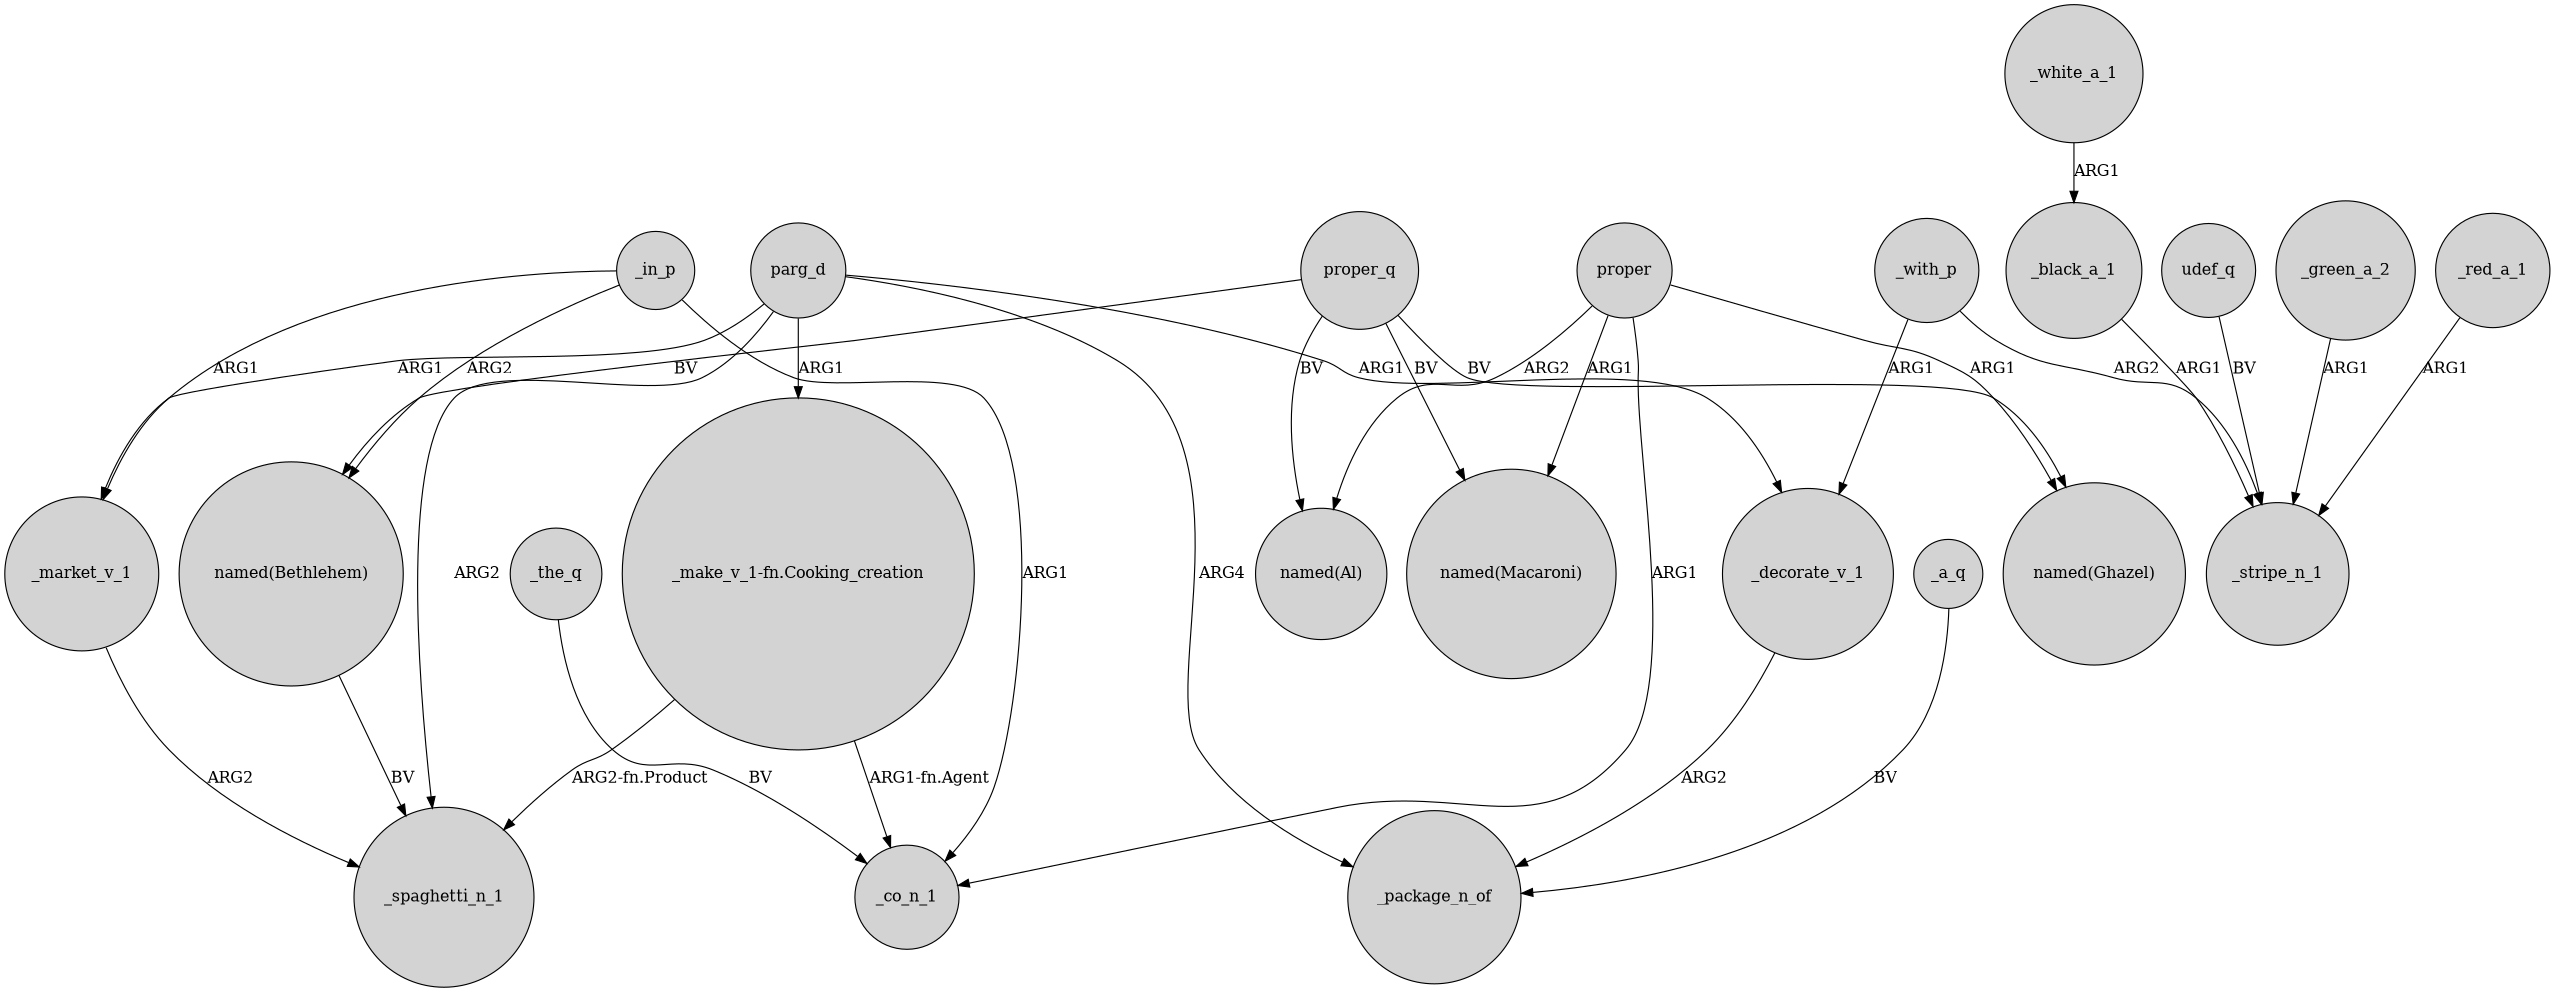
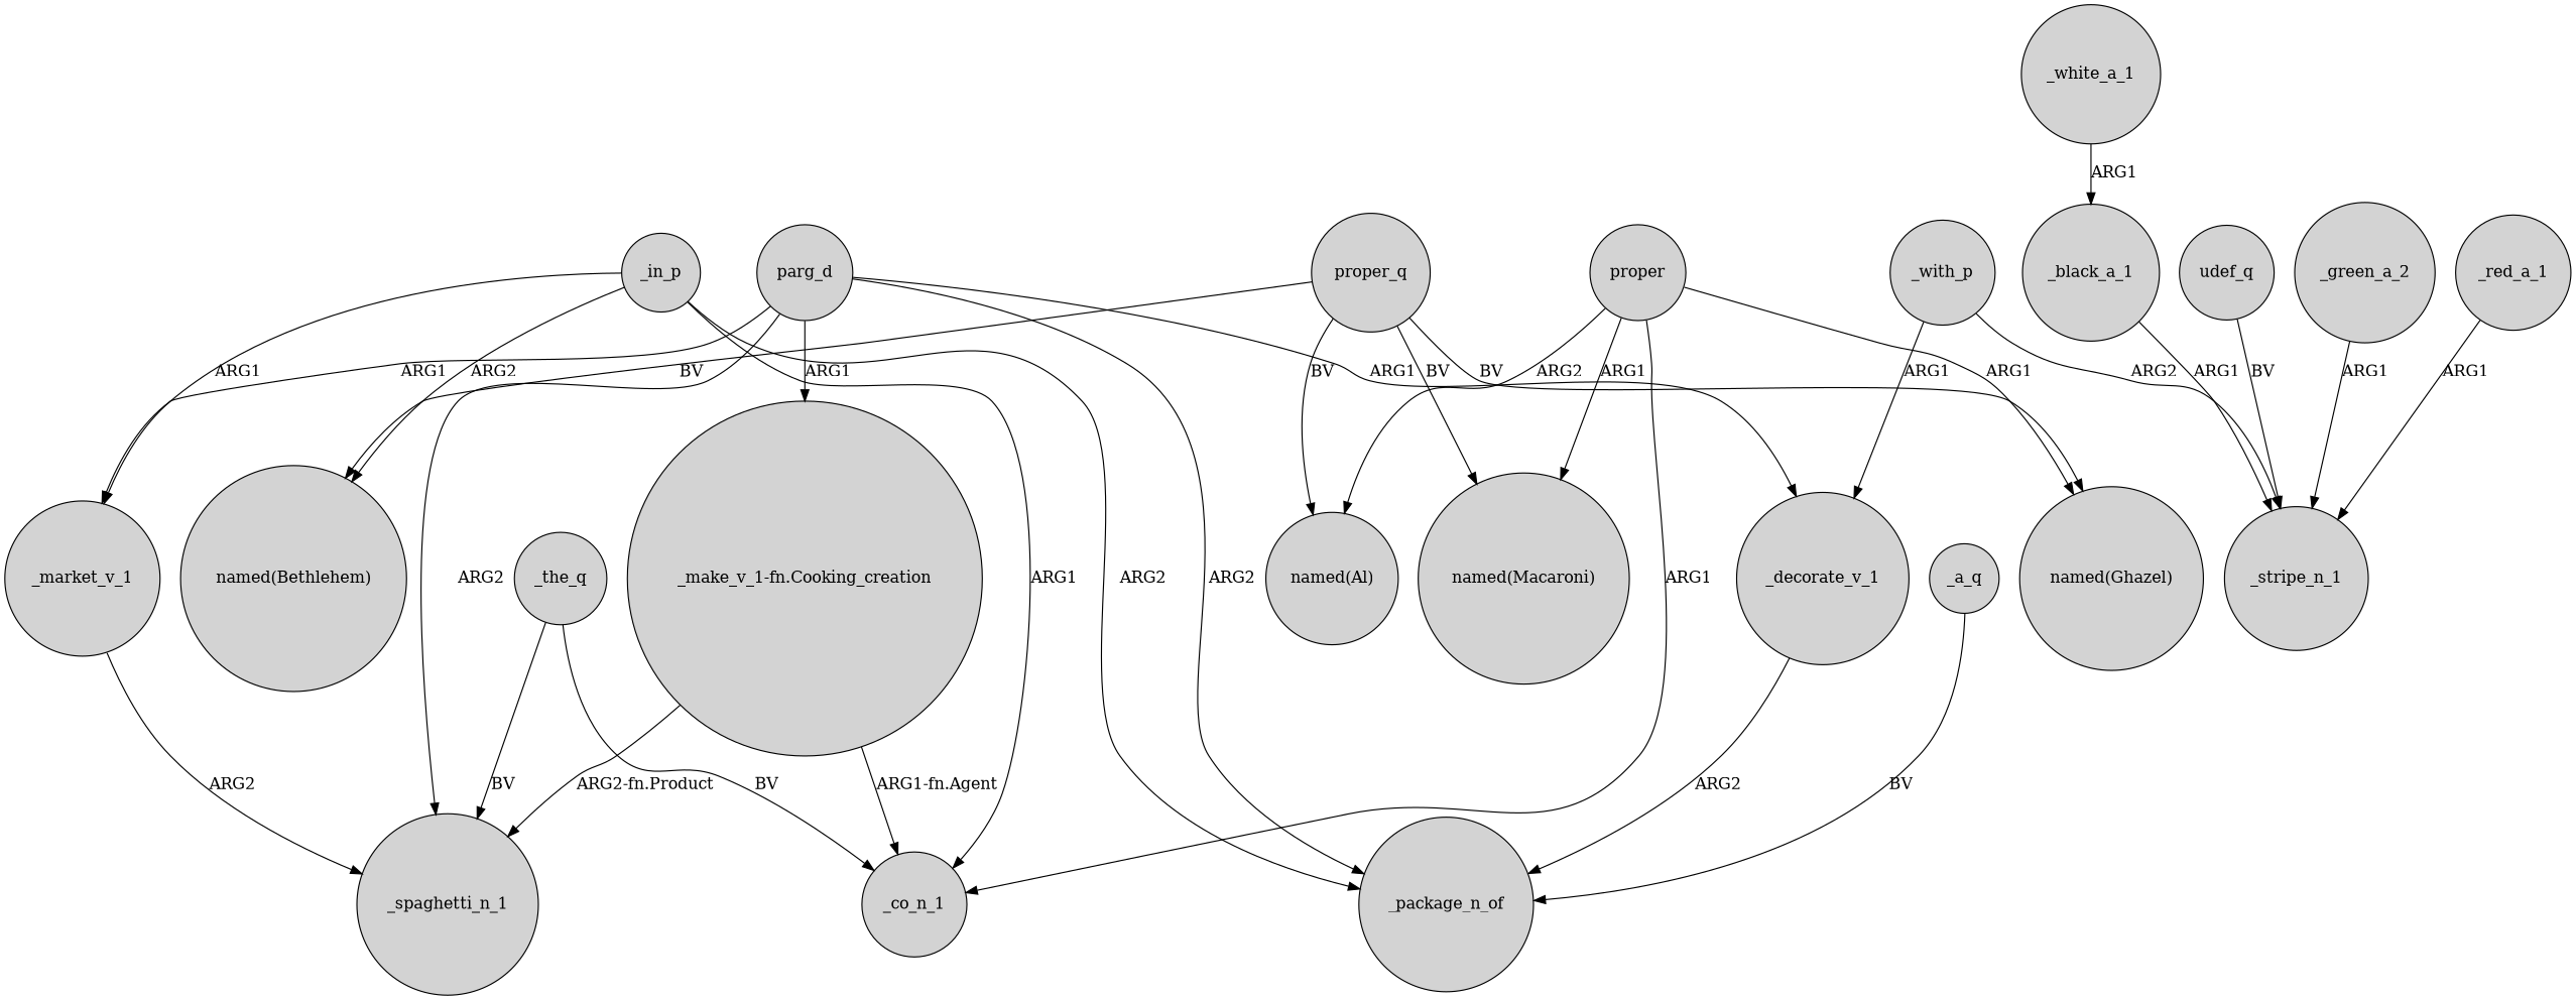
  digraph {
    node [shape=circle style=filled]
    _in_p
    _package_n_of
    _market_v_1
    "named(Bethlehem)"
    _co_n_1
    _spaghetti_n_1
    _red_a_1
    _stripe_n_1
    parg_d
    "_make_v_1-fn.Cooking_creation"
    _decorate_v_1
    _with_p
    _the_q
    proper_q
    "named(Al)"
    "named(Ghazel)"
    "named(Macaroni)"
    _black_a_1
    _white_a_1
    udef_q
    n21 [label=proper]
    _a_q
    _green_a_2
+   _in_p -> _package_n_of [label=ARG2]
    _in_p -> _market_v_1 [label=ARG1]
    _in_p -> "named(Bethlehem)" [label=ARG2]
    _in_p -> _co_n_1 [label=ARG1]
    _market_v_1 -> _spaghetti_n_1 [label=ARG2]
    _red_a_1 -> _stripe_n_1 [label=ARG1]
-   parg_d -> _package_n_of [label=ARG4]
+   parg_d -> _package_n_of [label=ARG2]
    parg_d -> _market_v_1 [label=ARG1]
    parg_d -> _spaghetti_n_1 [label=ARG2]
    parg_d -> "_make_v_1-fn.Cooking_creation" [label=ARG1]
    parg_d -> _decorate_v_1 [label=ARG1]
    "_make_v_1-fn.Cooking_creation" -> _co_n_1 [label="ARG1-fn.Agent"]
    "_make_v_1-fn.Cooking_creation" -> _spaghetti_n_1 [label="ARG2-fn.Product"]
    _decorate_v_1 -> _package_n_of [label=ARG2]
    _with_p -> _stripe_n_1 [label=ARG2]
    _with_p -> _decorate_v_1 [label=ARG1]
    _the_q -> _co_n_1 [label=BV]
-   "named(Bethlehem)" -> _spaghetti_n_1 [label=BV]
+   _the_q -> _spaghetti_n_1 [label=BV]
    proper_q -> "named(Bethlehem)" [label=BV]
    proper_q -> "named(Al)" [label=BV]
    proper_q -> "named(Ghazel)" [label=BV]
    proper_q -> "named(Macaroni)" [label=BV]
    _black_a_1 -> _stripe_n_1 [label=ARG1]
    _white_a_1 -> _black_a_1 [label=ARG1]
    udef_q -> _stripe_n_1 [label=BV]
    n21 -> _co_n_1 [label=ARG1]
    n21 -> "named(Al)" [label=ARG2]
    n21 -> "named(Ghazel)" [label=ARG1]
    n21 -> "named(Macaroni)" [label=ARG1]
    _a_q -> _package_n_of [label=BV]
    _green_a_2 -> _stripe_n_1 [label=ARG1]
  }
